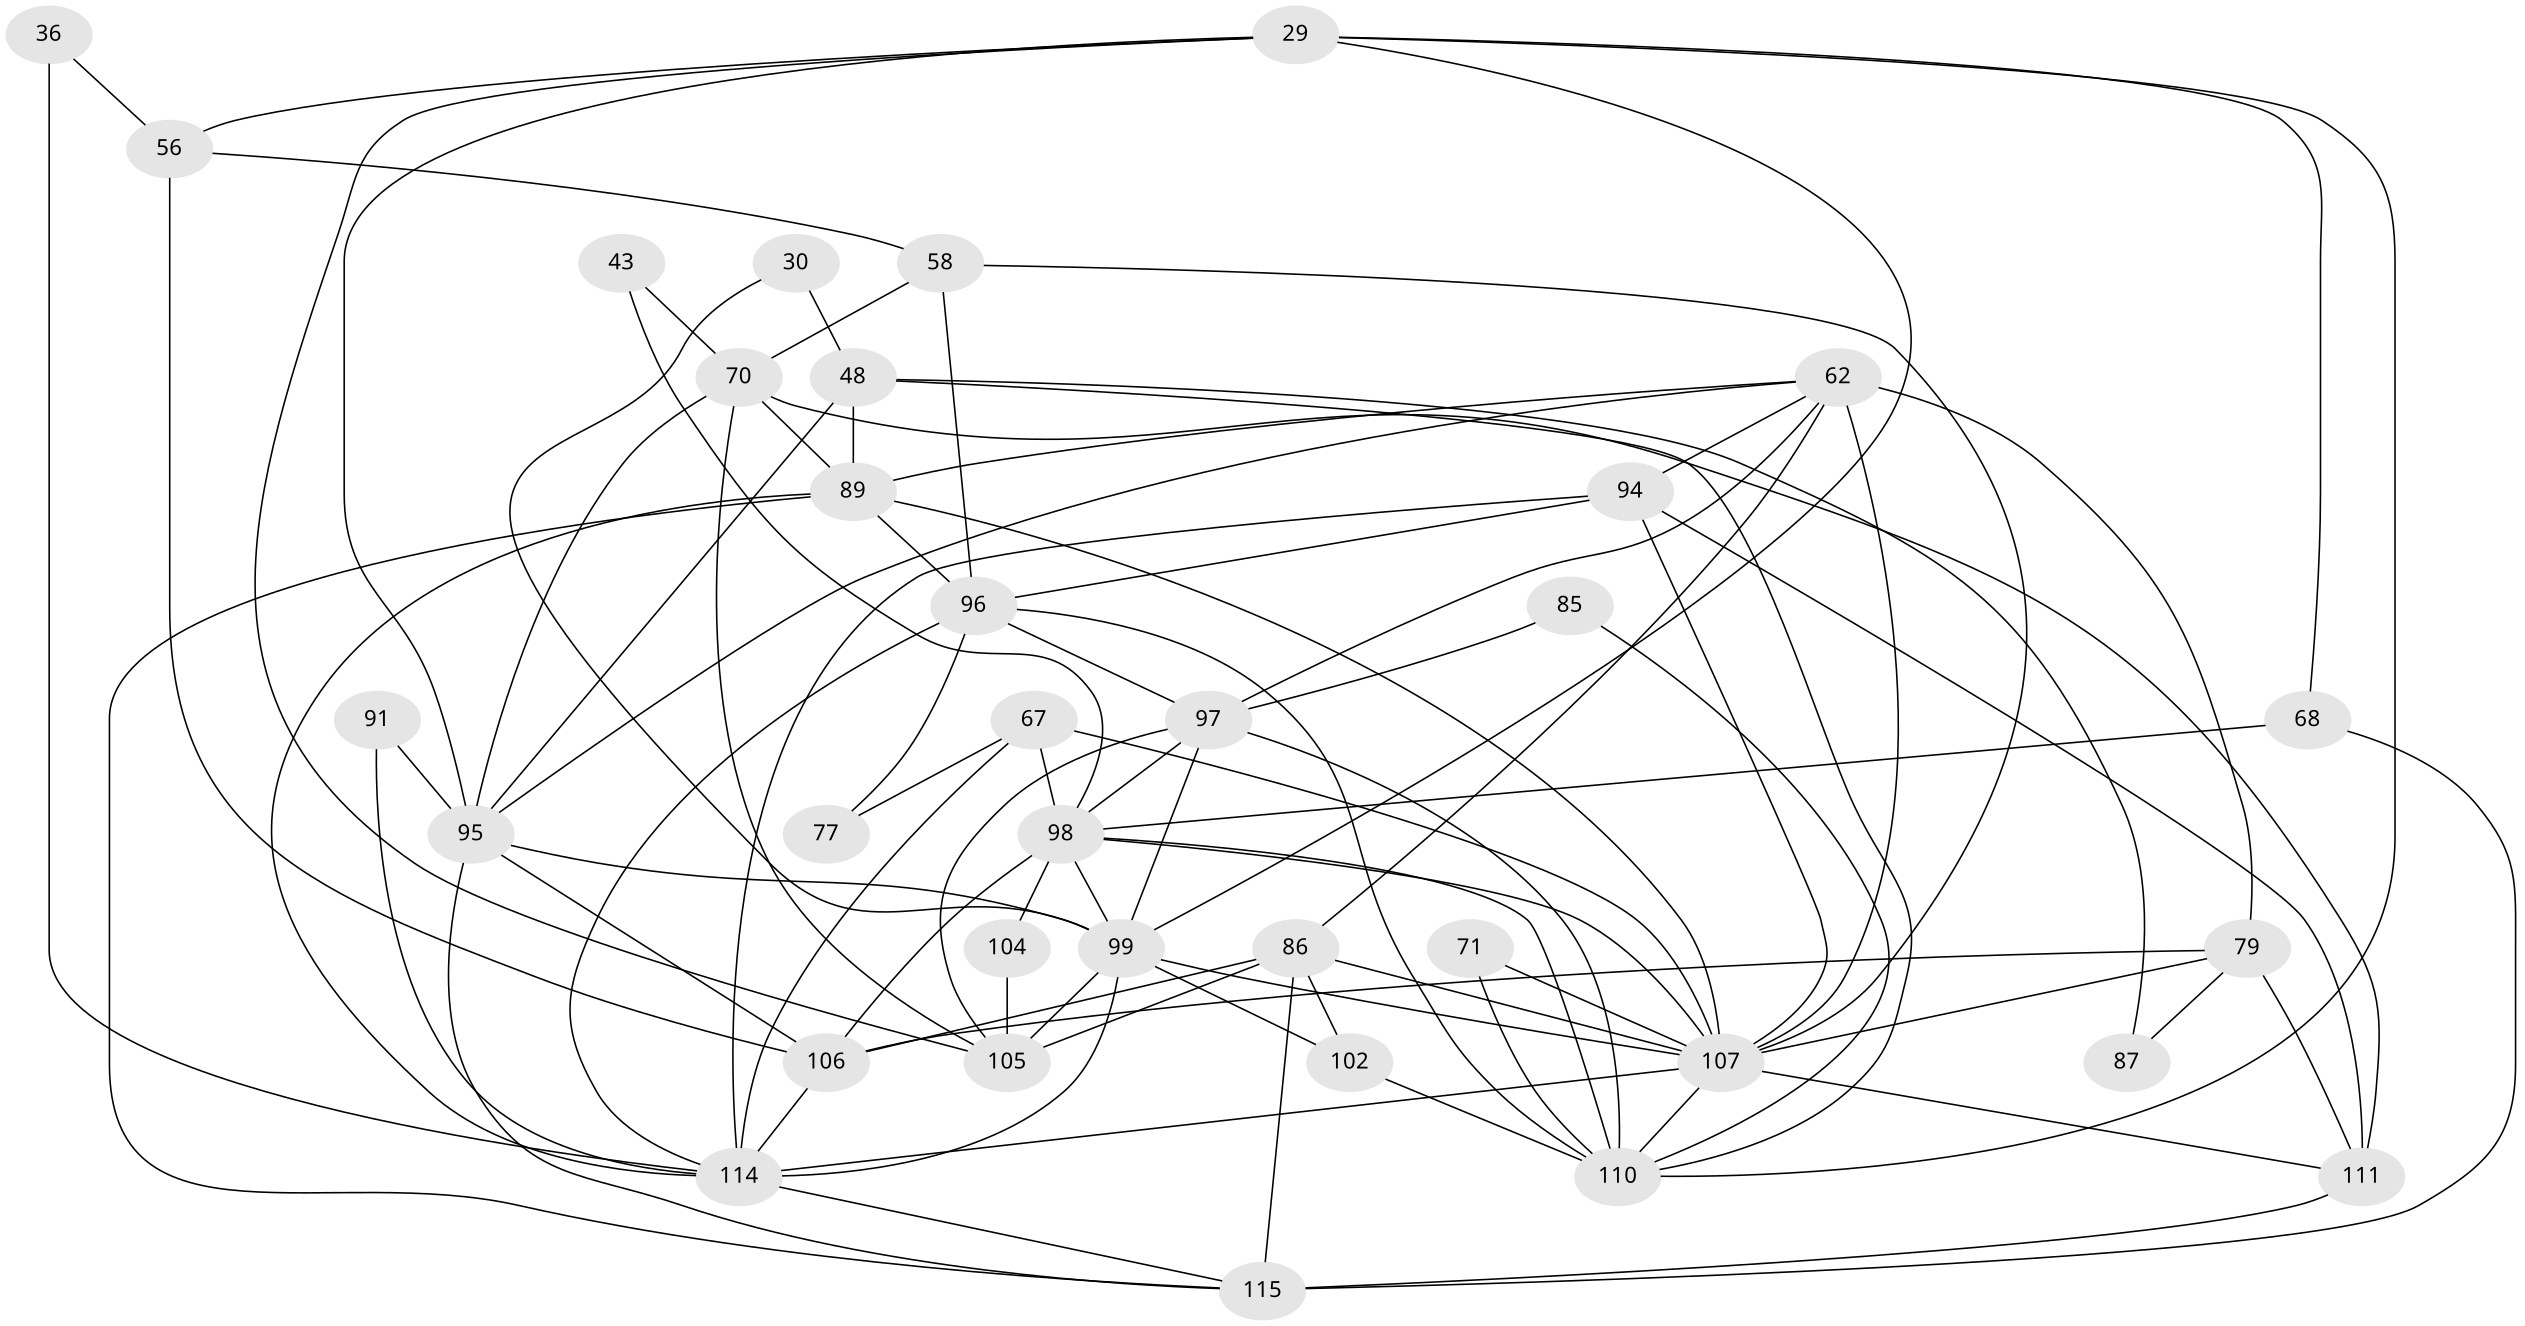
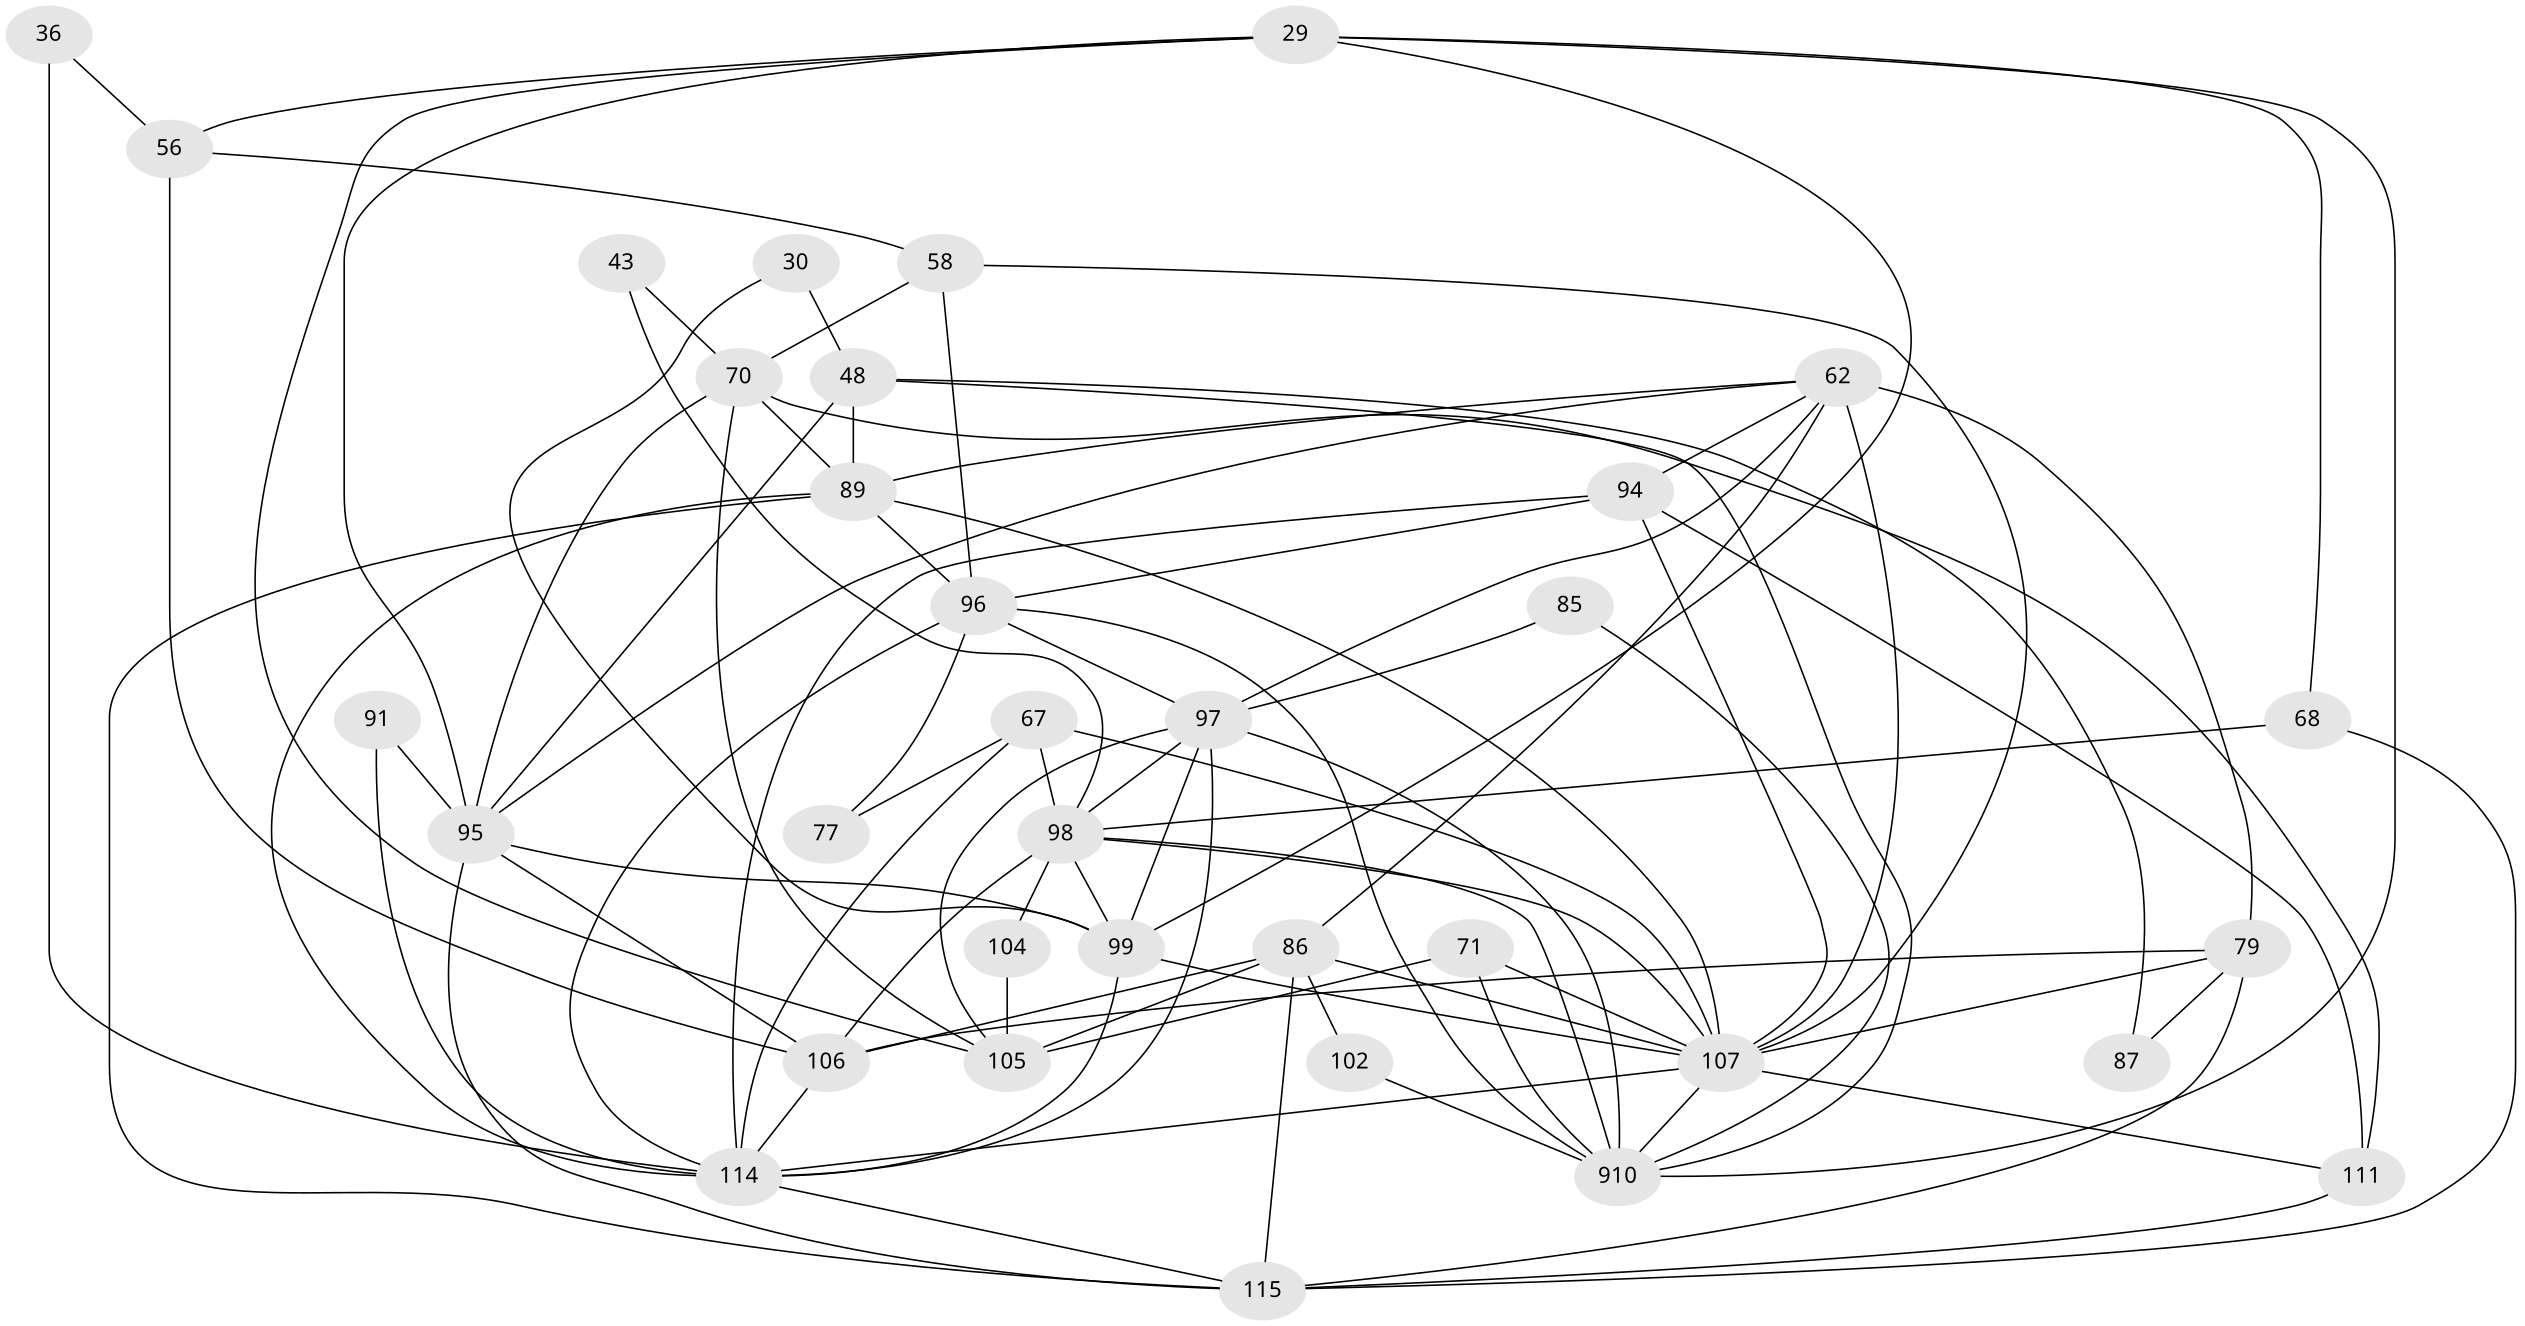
  graph {
    fontname="Noto Sans"
    node [color=gray90 fontname="Noto Sans" style=filled]
    edge [fontname="Noto Sans"]
    29 [super="+8"]
    56 [super="+11+53"]
    68
    95 [super="+69"]
    99 [super="+92+78"]
    105 [super="+31"]
-   110 [super="+82+18+109"]
+   110 [super="+82+18+109" label=910]
    58 [super="+39"]
    106 [super="+65+26"]
    98 [super="+76+5+64"]
    115 [super="+108+49"]
    114 [super="+27+72+57+113"]
    107 [super="+103+73+100+66+101"]
    102 [super="+37"]
    30
    48
    87
    89 [super="+46+55+63"]
    36
    70 [super="+47+10"]
    111 [super="+22"]
    43
    104
    96 [super="+81+83+90"]
    97 [super="+45+32+88"]
    77
    62 [super="+52+35"]
    79 [super="+59+17"]
    86 [super="+14"]
    94
    67 [super="+7+23"]
    71 [super="+25+42"]
    85
    91
    29 -- 56 [weight=2]
    29 -- 68
    29 -- 95
    29 -- 99
    29 -- 105
    29 -- 110 [weight=2]
    56 -- 58 [weight=2]
    56 -- 106
    68 -- 98
    68 -- 115
    95 -- 99 [weight=2]
    95 -- 106
    95 -- 115 [weight=3]
-   99 -- 105 [weight=2]
+   71 -- 105 [weight=2]
    99 -- 114 [weight=5]
    99 -- 107 [weight=4]
-   99 -- 102
    58 -- 107 [weight=3]
    58 -- 70
    58 -- 96
    106 -- 114
    98 -- 99
    98 -- 110 [weight=2]
    98 -- 106
    98 -- 107 [weight=2]
    98 -- 104
    114 -- 115
    107 -- 110
    107 -- 114
    107 -- 111
    102 -- 110 [weight=2]
    30 -- 99
    30 -- 48
    48 -- 95
    48 -- 110 [weight=3]
    48 -- 87
    48 -- 89
    89 -- 115 [weight=2]
    89 -- 114 [weight=3]
    89 -- 107 [weight=2]
    89 -- 96 [weight=2]
    36 -- 56
    36 -- 114 [weight=2]
    70 -- 95 [weight=2]
    70 -- 105 [weight=2]
    70 -- 89 [weight=3]
    70 -- 111
    111 -- 115 [weight=3]
    43 -- 98
    43 -- 70
    104 -- 105
    96 -- 110
    96 -- 114 [weight=3]
    96 -- 97 [weight=3]
    96 -- 77
    97 -- 99
    97 -- 105 [weight=2]
    97 -- 110 [weight=2]
    97 -- 98
+   97 -- 114 [weight=3]
    62 -- 95 [weight=2]
    62 -- 107
    62 -- 89
    62 -- 97 [weight=2]
    62 -- 79 [weight=2]
    62 -- 86
    62 -- 94 [weight=2]
    79 -- 106
    79 -- 107 [weight=2]
    79 -- 87
-   79 -- 111 [weight=2]
+   79 -- 115 [weight=2]
    86 -- 105
    86 -- 106 [weight=2]
    86 -- 115
    86 -- 107
    86 -- 102
    94 -- 114
    94 -- 107
    94 -- 111
    94 -- 96
    67 -- 98 [weight=3]
    67 -- 114 [weight=2]
    67 -- 107 [weight=2]
    67 -- 77
    71 -- 110 [weight=2]
    71 -- 107 [weight=3]
    85 -- 110
    85 -- 97
    91 -- 95
    91 -- 114 [weight=3]
  }
